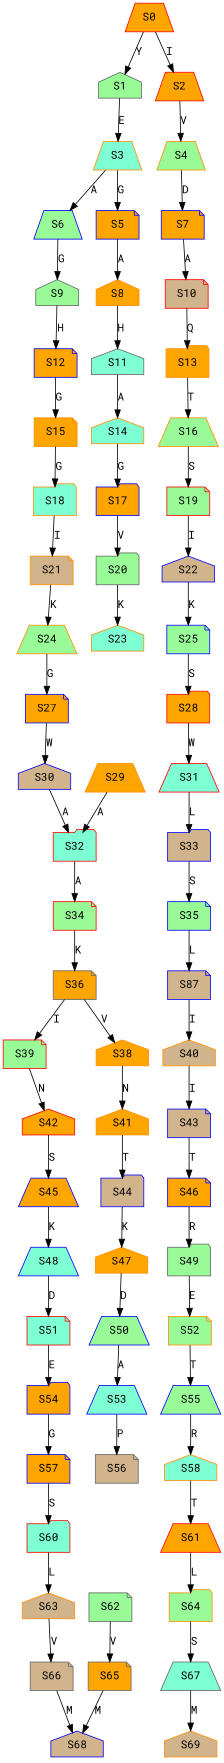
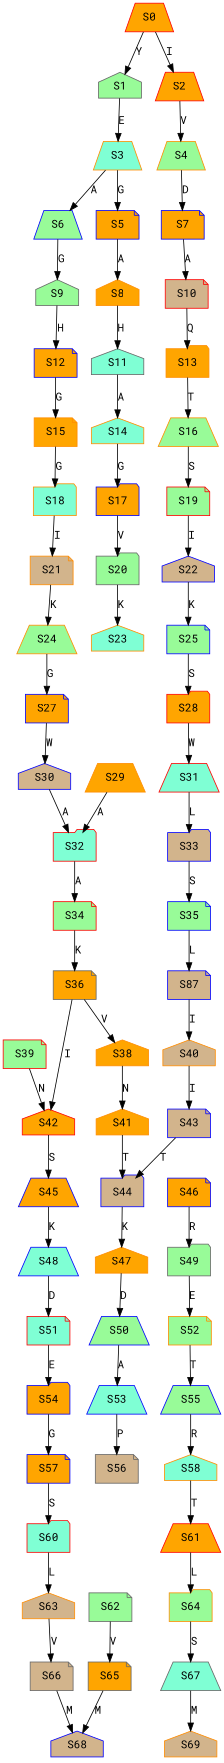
  strict digraph {
    fontname="Roboto Mono"
    node [color=blue fillcolor=orange fontname="Roboto Mono" shape=note style=filled]
    edge [fontname="Roboto Mono"]
    S0 [color=red shape=trapezium]
    S1 [color=gray40 fillcolor=palegreen shape=house]
    S2 [color=red shape=trapezium]
    S3 [color=darkorange fillcolor=aquamarine shape=trapezium]
    S4 [color=darkorange fillcolor=palegreen shape=trapezium]
    S5
    S6 [fillcolor=palegreen shape=trapezium]
    S7
    S8 [color=darkorange shape=house]
    S9 [color=gray40 fillcolor=palegreen shape=house]
    S10 [color=red fillcolor=tan]
    S11 [color=gray40 fillcolor=aquamarine shape=house]
    S12
    S13 [color=darkorange shape=folder]
    S14 [color=darkorange fillcolor=aquamarine shape=house]
    S15 [color=darkorange]
    S16 [color=darkorange fillcolor=palegreen shape=trapezium]
    S17 [shape=folder]
    S18 [color=darkorange fillcolor=aquamarine shape=folder]
    S19 [color=red fillcolor=palegreen]
    S20 [color=gray40 fillcolor=palegreen shape=folder]
    S21 [color=darkorange fillcolor=tan]
    S22 [fillcolor=tan shape=house]
    S23 [color=darkorange fillcolor=aquamarine shape=house]
    S24 [color=darkorange fillcolor=palegreen shape=trapezium]
    S25 [fillcolor=palegreen]
    S27
    S28 [color=red shape=folder]
    S30 [fillcolor=tan shape=house]
    S31 [color=red fillcolor=aquamarine shape=trapezium]
    S29 [color=darkorange shape=trapezium]
    S32 [color=red fillcolor=aquamarine shape=folder]
    S33 [fillcolor=tan shape=folder]
    S34 [color=red fillcolor=palegreen]
    S35 [fillcolor=palegreen]
    S36 [color=gray40]
    n37 [fillcolor=tan label=S87]
    S38 [color=darkorange shape=house]
    S39 [color=red fillcolor=palegreen]
    S40 [color=darkorange fillcolor=tan shape=house]
    S41 [color=darkorange shape=house]
    S42 [color=red shape=house]
    S43 [fillcolor=tan]
    S44 [fillcolor=tan shape=folder]
    S45 [shape=trapezium]
    S46
    S47 [color=darkorange shape=house]
    S48 [fillcolor=aquamarine shape=trapezium]
    S49 [color=gray40 fillcolor=palegreen shape=folder]
    S50 [fillcolor=palegreen shape=trapezium]
    S51 [color=red fillcolor=aquamarine]
    S52 [color=darkorange fillcolor=palegreen]
    S53 [fillcolor=aquamarine shape=trapezium]
    S54 [shape=folder]
    S55 [fillcolor=palegreen shape=trapezium]
    S56 [color=gray40 fillcolor=tan]
    S57
    S58 [color=darkorange fillcolor=aquamarine shape=house]
    S60 [color=red fillcolor=aquamarine shape=folder]
    S61 [color=red shape=trapezium]
    S63 [color=darkorange fillcolor=tan shape=house]
    S64 [color=darkorange fillcolor=palegreen shape=folder]
    S62 [color=gray40 fillcolor=palegreen]
    S65 [color=gray40]
    S66 [color=gray40 fillcolor=tan]
    S67 [color=gray40 fillcolor=aquamarine shape=trapezium]
    S68 [fillcolor=tan shape=house]
    S69 [color=darkorange fillcolor=tan shape=house]
    S0 -> S1 [label=Y]
    S0 -> S2 [label=I]
    S1 -> S3 [label=E]
    S2 -> S4 [label=V]
    S3 -> S5 [label=G]
    S3 -> S6 [label=A]
    S4 -> S7 [label=D]
    S5 -> S8 [label=A]
    S6 -> S9 [label=G]
    S7 -> S10 [label=A]
    S8 -> S11 [label=H]
    S9 -> S12 [label=H]
    S10 -> S13 [label=Q]
    S11 -> S14 [label=A]
    S12 -> S15 [label=G]
    S13 -> S16 [label=T]
    S14 -> S17 [label=G]
    S15 -> S18 [label=G]
    S16 -> S19 [label=S]
    S17 -> S20 [label=V]
    S18 -> S21 [label=I]
    S19 -> S22 [label=I]
    S20 -> S23 [label=K]
    S21 -> S24 [label=K]
    S22 -> S25 [label=K]
    S24 -> S27 [label=G]
    S25 -> S28 [label=S]
    S27 -> S30 [label=W]
    S28 -> S31 [label=W]
    S30 -> S32 [label=A]
    S31 -> S33 [label=L]
    S29 -> S32 [label=A]
    S32 -> S34 [label=A]
    S33 -> S35 [label=S]
    S34 -> S36 [label=K]
    S35 -> n37 [label=L]
    S36 -> S38 [label=V]
-   S36 -> S39 [label=I]
+   S36 -> S42 [label=I]
    n37 -> S40 [label=I]
    S38 -> S41 [label=N]
    S39 -> S42 [label=N]
    S40 -> S43 [label=I]
    S41 -> S44 [label=T]
    S42 -> S45 [label=S]
-   S43 -> S46 [label=T]
+   S43 -> S44 [label=T]
    S44 -> S47 [label=K]
    S45 -> S48 [label=K]
    S46 -> S49 [label=R]
    S47 -> S50 [label=D]
    S48 -> S51 [label=D]
    S49 -> S52 [label=E]
    S50 -> S53 [label=A]
    S51 -> S54 [label=E]
    S52 -> S55 [label=T]
    S53 -> S56 [label=P]
    S54 -> S57 [label=G]
    S55 -> S58 [label=R]
    S57 -> S60 [label=S]
    S58 -> S61 [label=T]
    S60 -> S63 [label=L]
    S61 -> S64 [label=L]
    S63 -> S66 [label=V]
    S64 -> S67 [label=S]
    S62 -> S65 [label=V]
    S65 -> S68 [label=M]
    S66 -> S68 [label=M]
    S67 -> S69 [label=M]
  }
